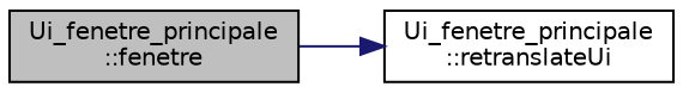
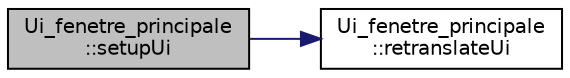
  digraph {
    rankdir=LR
    node [color=black fontname=Helvetica fontsize=10 shape=record style=filled]
-   n1 [fillcolor=grey75 fontcolor=black height=0.2 label="Ui_fenetre_principale\l::fenetre" width=0.4]
+   n1 [fillcolor=grey75 fontcolor=black height=0.2 label="Ui_fenetre_principale\l::setupUi" width=0.4]
    n2 [fillcolor=white height=0.2 label="Ui_fenetre_principale\l::retranslateUi" width=0.4]
    n1 -> n2 [color=midnightblue fontname=Helvetica fontsize=10 labelfontname=Helvetica labelfontsize=10 style=solid]
  }
